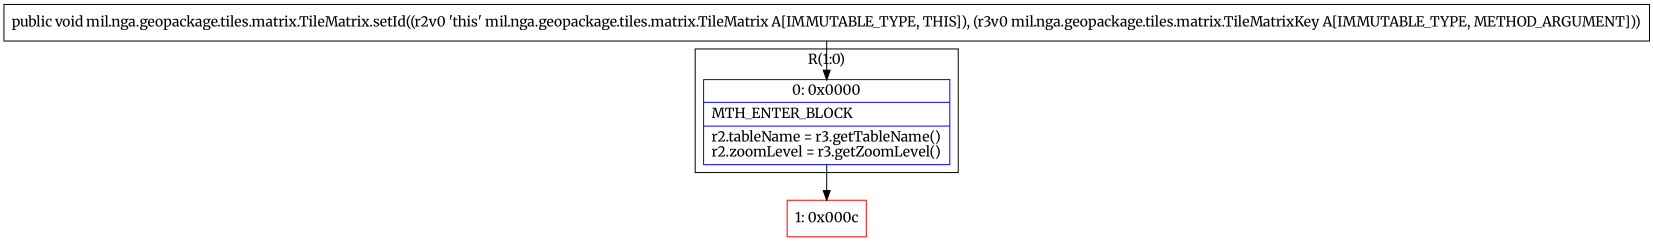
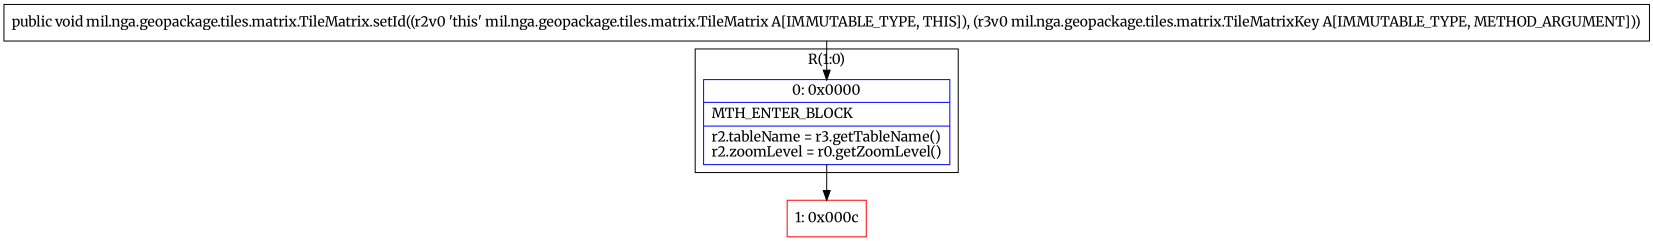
  digraph {
    fontname=Merriweather
    node [shape=record fontname=Merriweather]
    edge [fontname=Merriweather]
-   n1 [color=blue label="{0\:\ 0x0000|MTH_ENTER_BLOCK\l|r2.tableName = r3.getTableName()\lr2.zoomLevel = r3.getZoomLevel()\l}"]
+   n1 [color=blue label="{0\:\ 0x0000|MTH_ENTER_BLOCK\l|r2.tableName = r3.getTableName()\lr2.zoomLevel = r0.getZoomLevel()\l}"]
    n2 [color=red label="{1\:\ 0x000c}"]
    n3 [label="{public void mil.nga.geopackage.tiles.matrix.TileMatrix.setId((r2v0 'this' mil.nga.geopackage.tiles.matrix.TileMatrix A[IMMUTABLE_TYPE, THIS]), (r3v0 mil.nga.geopackage.tiles.matrix.TileMatrixKey A[IMMUTABLE_TYPE, METHOD_ARGUMENT])) }"]
    subgraph cluster_1 {
      label="R(1:0)"
      n1
    }
    n1 -> n2
    n3 -> n1
  }
